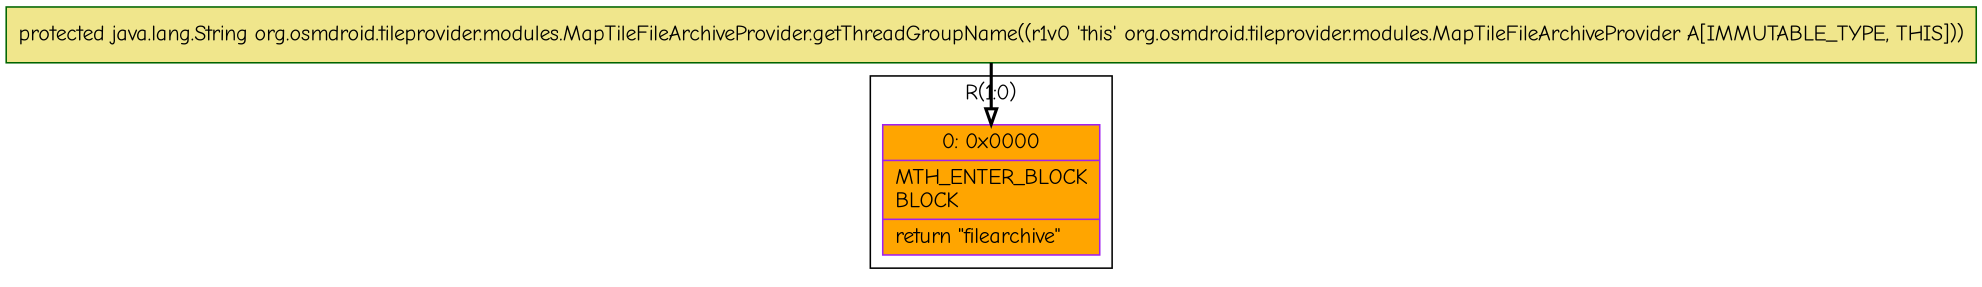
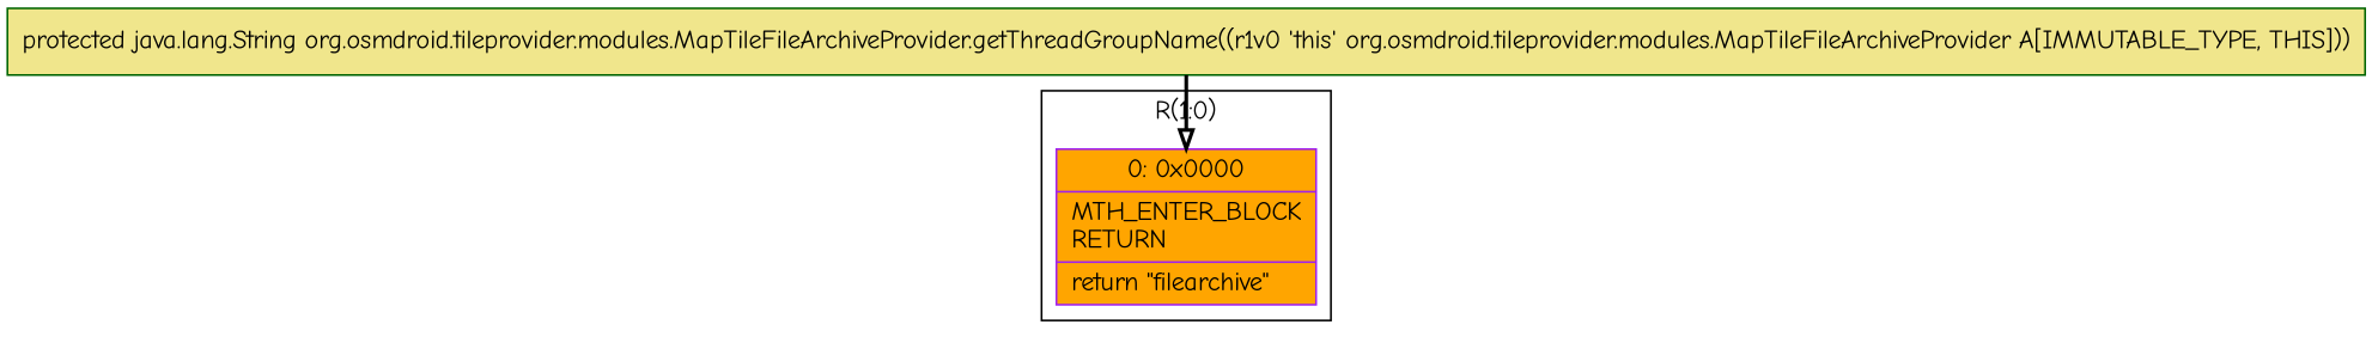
  digraph {
    fontname="Comic Neue"
    node [shape=record style=filled fontname="Comic Neue"]
-   n1 [color=purple label="{0\:\ 0x0000|MTH_ENTER_BLOCK\lBLOCK\l|return \"filearchive\"\l}" fillcolor=orange]
+   n1 [color=purple label="{0\:\ 0x0000|MTH_ENTER_BLOCK\lRETURN\l|return \"filearchive\"\l}" fillcolor=orange]
    n2 [label="{protected java.lang.String org.osmdroid.tileprovider.modules.MapTileFileArchiveProvider.getThreadGroupName((r1v0 'this' org.osmdroid.tileprovider.modules.MapTileFileArchiveProvider A[IMMUTABLE_TYPE, THIS])) }" fillcolor=khaki color=darkgreen]
    subgraph cluster_1 {
      label="R(1:0)"
      n1
    }
    n2 -> n1 [style=bold arrowhead=onormal fontname="Comic Neue"]
  }
